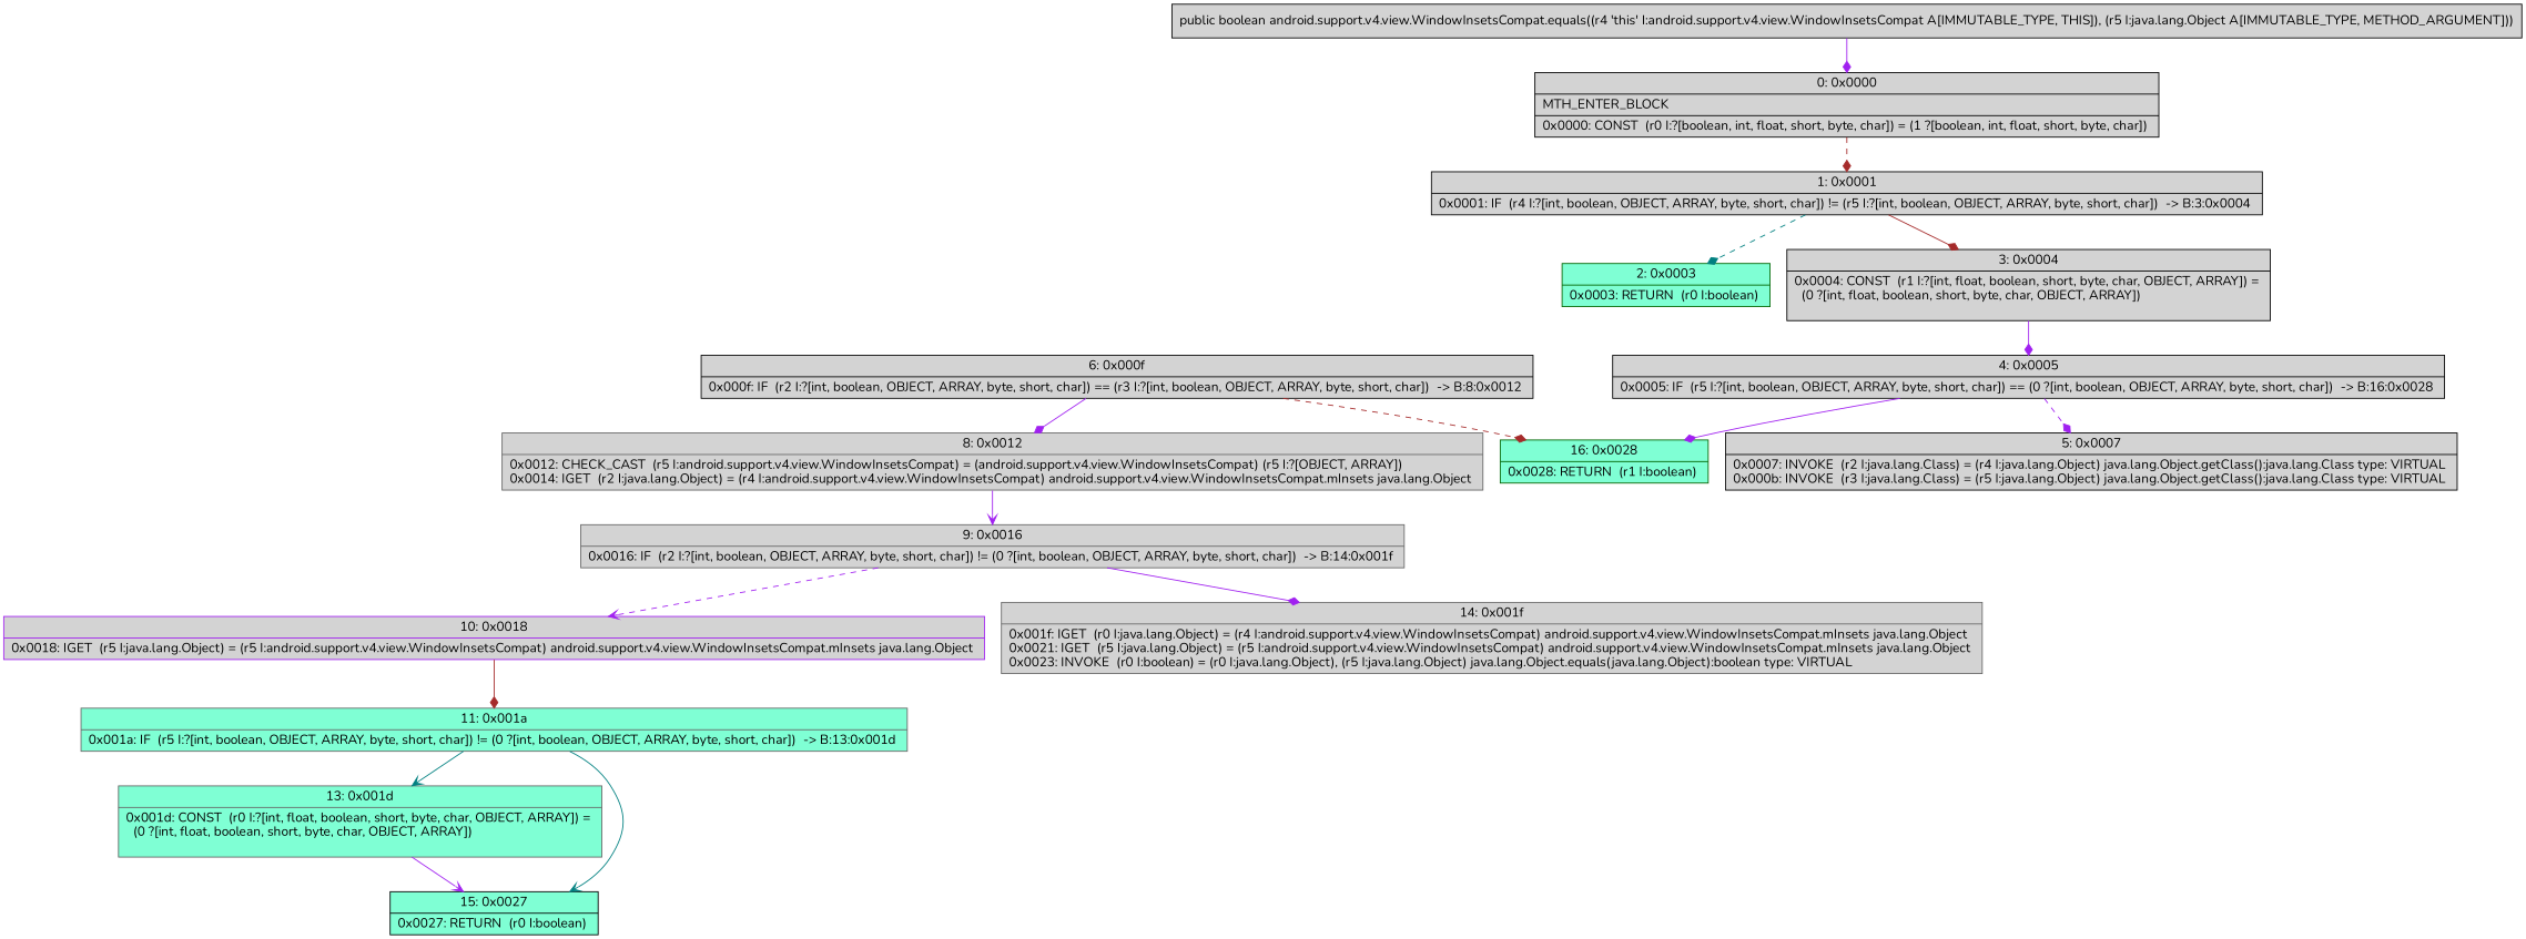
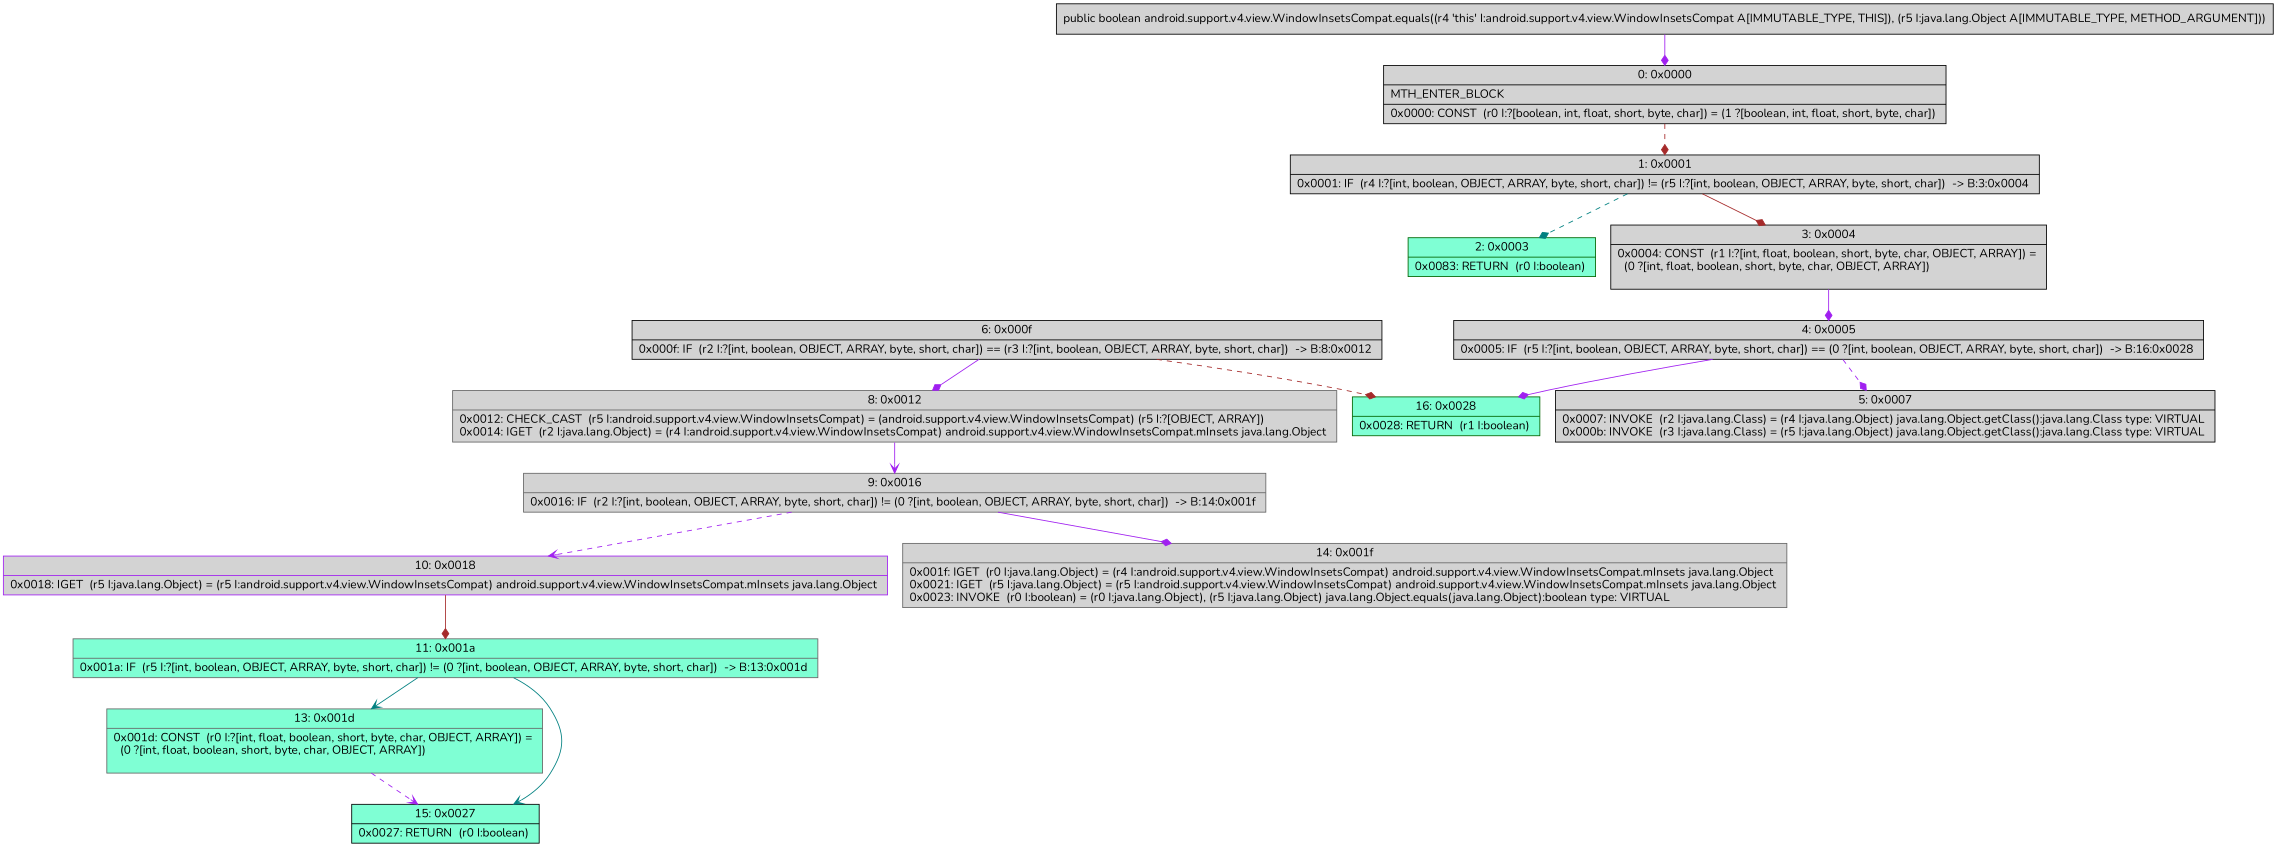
  digraph {
    fontname=Nunito
    node [color=black fillcolor=lightgrey fontname=Nunito shape=record style=filled]
    edge [arrowhead=diamond color=purple fontname=Nunito]
    n1 [label="{0\:\ 0x0000|MTH_ENTER_BLOCK\l|0x0000: CONST  (r0 I:?[boolean, int, float, short, byte, char]) = (1 ?[boolean, int, float, short, byte, char]) \l}"]
    n2 [label="{1\:\ 0x0001|0x0001: IF  (r4 I:?[int, boolean, OBJECT, ARRAY, byte, short, char]) != (r5 I:?[int, boolean, OBJECT, ARRAY, byte, short, char])  \-\> B:3:0x0004 \l}"]
-   n3 [color=darkgreen fillcolor=aquamarine label="{2\:\ 0x0003|0x0003: RETURN  (r0 I:boolean) \l}"]
+   n3 [color=darkgreen fillcolor=aquamarine label="{2\:\ 0x0003|0x0083: RETURN  (r0 I:boolean) \l}"]
    n4 [label="{3\:\ 0x0004|0x0004: CONST  (r1 I:?[int, float, boolean, short, byte, char, OBJECT, ARRAY]) = \l  (0 ?[int, float, boolean, short, byte, char, OBJECT, ARRAY])\l \l}"]
    n5 [label="{4\:\ 0x0005|0x0005: IF  (r5 I:?[int, boolean, OBJECT, ARRAY, byte, short, char]) == (0 ?[int, boolean, OBJECT, ARRAY, byte, short, char])  \-\> B:16:0x0028 \l}"]
    n6 [label="{5\:\ 0x0007|0x0007: INVOKE  (r2 I:java.lang.Class) = (r4 I:java.lang.Object) java.lang.Object.getClass():java.lang.Class type: VIRTUAL \l0x000b: INVOKE  (r3 I:java.lang.Class) = (r5 I:java.lang.Object) java.lang.Object.getClass():java.lang.Class type: VIRTUAL \l}"]
    n7 [color=darkgreen fillcolor=aquamarine label="{16\:\ 0x0028|0x0028: RETURN  (r1 I:boolean) \l}"]
    n8 [label="{6\:\ 0x000f|0x000f: IF  (r2 I:?[int, boolean, OBJECT, ARRAY, byte, short, char]) == (r3 I:?[int, boolean, OBJECT, ARRAY, byte, short, char])  \-\> B:8:0x0012 \l}"]
    n9 [color=gray40 label="{8\:\ 0x0012|0x0012: CHECK_CAST  (r5 I:android.support.v4.view.WindowInsetsCompat) = (android.support.v4.view.WindowInsetsCompat) (r5 I:?[OBJECT, ARRAY]) \l0x0014: IGET  (r2 I:java.lang.Object) = (r4 I:android.support.v4.view.WindowInsetsCompat) android.support.v4.view.WindowInsetsCompat.mInsets java.lang.Object \l}"]
    n10 [color=gray40 label="{9\:\ 0x0016|0x0016: IF  (r2 I:?[int, boolean, OBJECT, ARRAY, byte, short, char]) != (0 ?[int, boolean, OBJECT, ARRAY, byte, short, char])  \-\> B:14:0x001f \l}"]
    n11 [color=purple label="{10\:\ 0x0018|0x0018: IGET  (r5 I:java.lang.Object) = (r5 I:android.support.v4.view.WindowInsetsCompat) android.support.v4.view.WindowInsetsCompat.mInsets java.lang.Object \l}"]
    n12 [color=gray40 label="{14\:\ 0x001f|0x001f: IGET  (r0 I:java.lang.Object) = (r4 I:android.support.v4.view.WindowInsetsCompat) android.support.v4.view.WindowInsetsCompat.mInsets java.lang.Object \l0x0021: IGET  (r5 I:java.lang.Object) = (r5 I:android.support.v4.view.WindowInsetsCompat) android.support.v4.view.WindowInsetsCompat.mInsets java.lang.Object \l0x0023: INVOKE  (r0 I:boolean) = (r0 I:java.lang.Object), (r5 I:java.lang.Object) java.lang.Object.equals(java.lang.Object):boolean type: VIRTUAL \l}"]
    n13 [color=gray40 fillcolor=aquamarine label="{11\:\ 0x001a|0x001a: IF  (r5 I:?[int, boolean, OBJECT, ARRAY, byte, short, char]) != (0 ?[int, boolean, OBJECT, ARRAY, byte, short, char])  \-\> B:13:0x001d \l}"]
    n14 [color=gray40 fillcolor=aquamarine label="{13\:\ 0x001d|0x001d: CONST  (r0 I:?[int, float, boolean, short, byte, char, OBJECT, ARRAY]) = \l  (0 ?[int, float, boolean, short, byte, char, OBJECT, ARRAY])\l \l}"]
    n15 [fillcolor=aquamarine label="{15\:\ 0x0027|0x0027: RETURN  (r0 I:boolean) \l}"]
    n16 [label="{public boolean android.support.v4.view.WindowInsetsCompat.equals((r4 'this' I:android.support.v4.view.WindowInsetsCompat A[IMMUTABLE_TYPE, THIS]), (r5 I:java.lang.Object A[IMMUTABLE_TYPE, METHOD_ARGUMENT])) }"]
    n1 -> n2 [color=brown style=dashed]
    n2 -> n3 [color=teal style=dashed]
    n2 -> n4 [color=brown]
    n4 -> n5
    n5 -> n6 [style=dashed]
    n5 -> n7
    n8 -> n7 [color=brown style=dashed]
    n8 -> n9
    n9 -> n10 [arrowhead=vee]
    n10 -> n11 [arrowhead=vee style=dashed]
    n10 -> n12
    n11 -> n13 [color=brown]
    n13 -> n14 [arrowhead=vee color=teal]
    n13 -> n15 [arrowhead=vee color=teal style=solid]
-   n14 -> n15 [arrowhead=vee]
+   n14 -> n15 [arrowhead=vee style=dashed]
    n16 -> n1
  }
